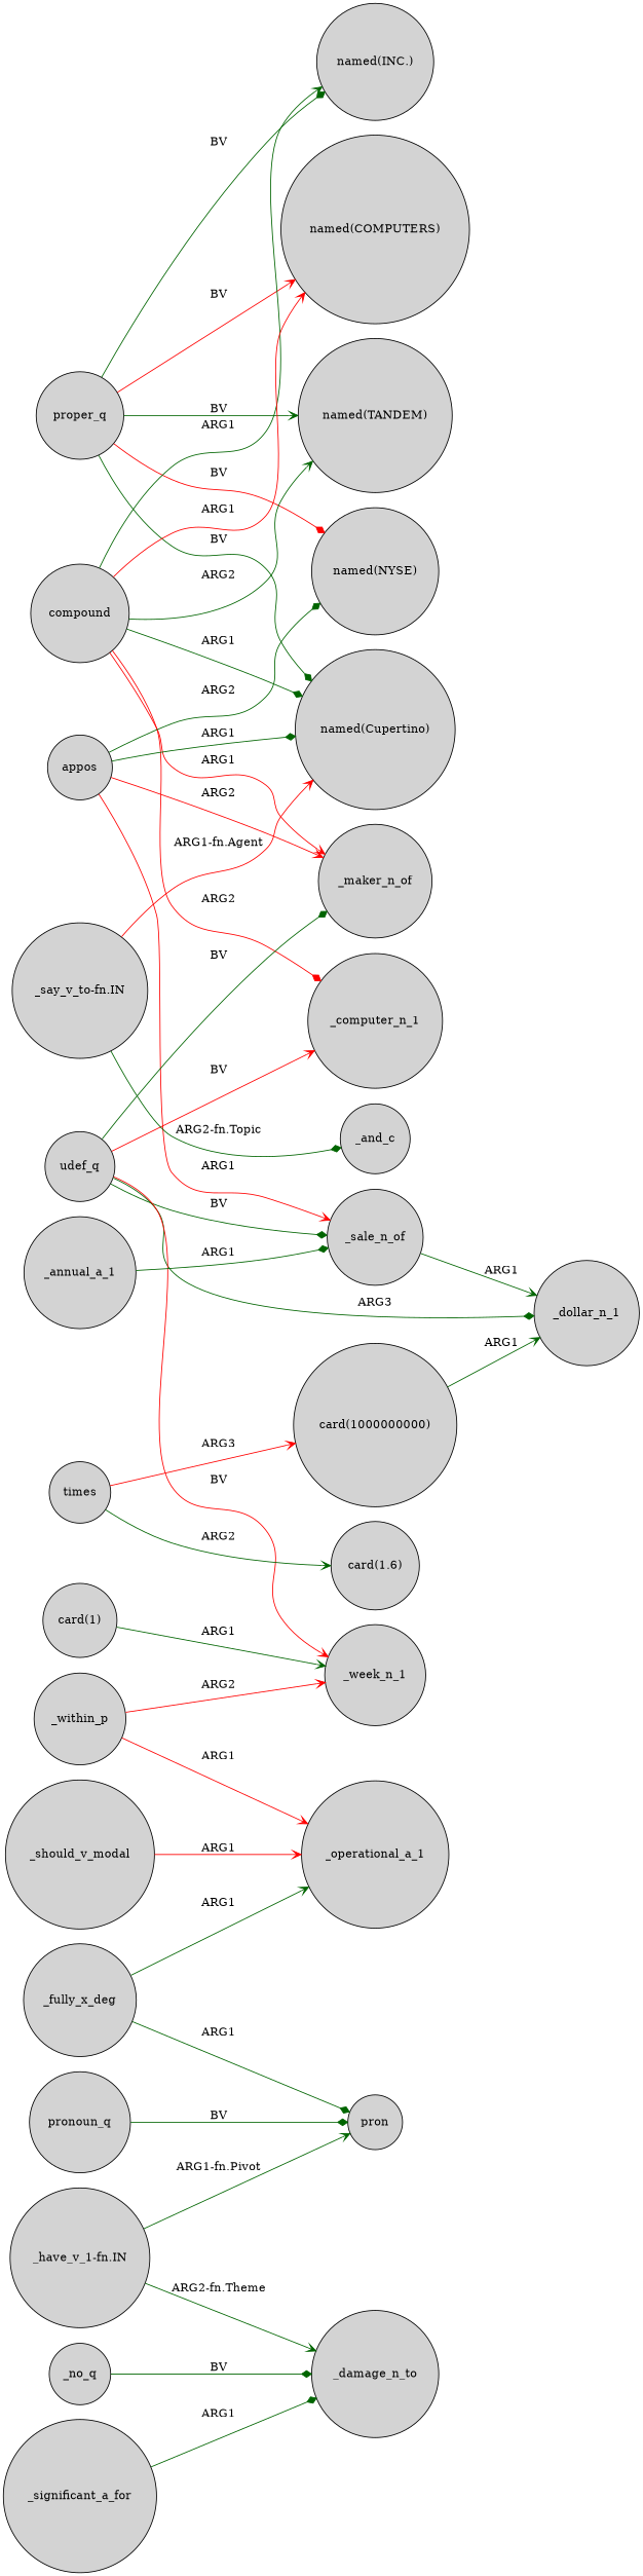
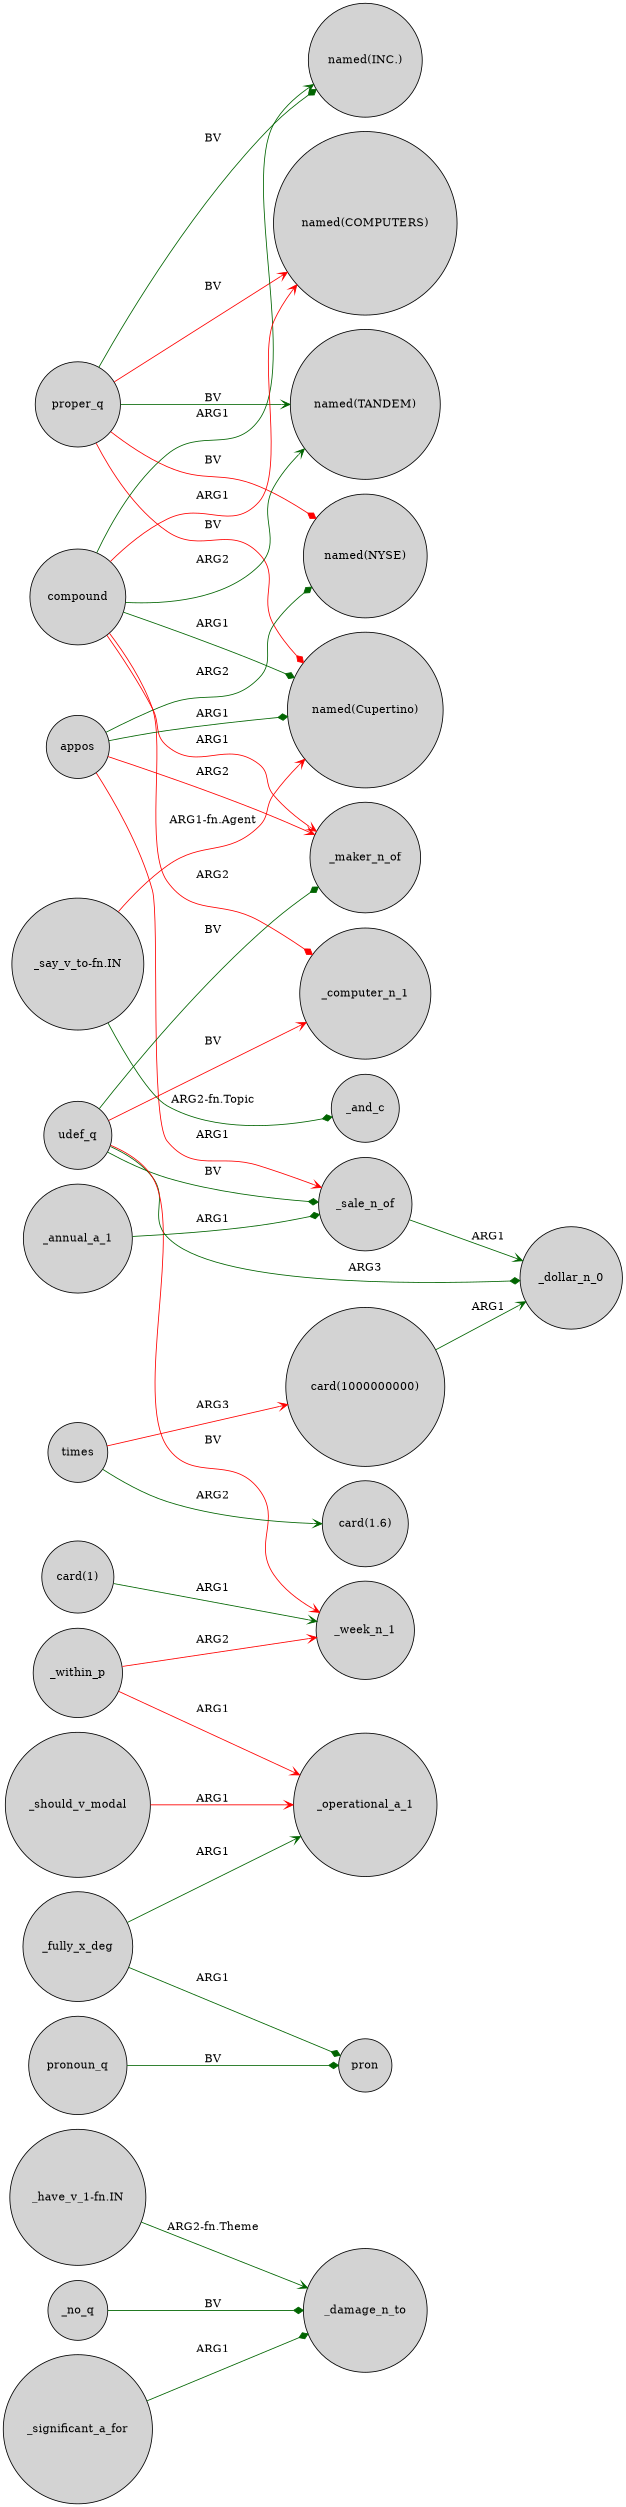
  digraph {
    rankdir=LR
    node [shape=circle style=filled]
    edge [arrowhead=vee color=darkgreen]
    proper_q
    "named(TANDEM)"
    "named(NYSE)"
    "named(INC.)"
    "named(COMPUTERS)"
    "named(Cupertino)"
    compound
    _maker_n_of
    _computer_n_1
    appos
    _sale_n_of
-   _dollar_n_1
+   _dollar_n_1 [label=_dollar_n_0]
    _significant_a_for
    _damage_n_to
    "_have_v_1-fn.IN"
    pron
    udef_q
    _week_n_1
    times
    "card(1000000000)"
    "card(1.6)"
    _annual_a_1
    pronoun_q
    _within_p
    _operational_a_1
    _should_v_modal
    "_say_v_to-fn.IN"
    _and_c
    _fully_x_deg
    _no_q
    "card(1)"
    proper_q -> "named(TANDEM)" [label=BV]
    proper_q -> "named(NYSE)" [arrowhead=diamond color=red label=BV]
    proper_q -> "named(INC.)" [arrowhead=diamond label=BV]
    proper_q -> "named(COMPUTERS)" [color=red label=BV]
-   proper_q -> "named(Cupertino)" [arrowhead=diamond label=BV]
+   proper_q -> "named(Cupertino)" [arrowhead=diamond color=red label=BV]
    compound -> "named(TANDEM)" [label=ARG2]
    compound -> "named(INC.)" [label=ARG1]
    compound -> "named(COMPUTERS)" [color=red label=ARG1]
    compound -> "named(Cupertino)" [arrowhead=diamond label=ARG1]
    compound -> _maker_n_of [color=red label=ARG1]
    compound -> _computer_n_1 [arrowhead=diamond color=red label=ARG2]
    appos -> "named(NYSE)" [arrowhead=diamond label=ARG2]
    appos -> "named(Cupertino)" [arrowhead=diamond label=ARG1]
    appos -> _maker_n_of [color=red label=ARG2]
    appos -> _sale_n_of [color=red label=ARG1]
    _sale_n_of -> _dollar_n_1 [label=ARG1]
    _significant_a_for -> _damage_n_to [arrowhead=diamond label=ARG1]
    "_have_v_1-fn.IN" -> _damage_n_to [label="ARG2-fn.Theme"]
-   "_have_v_1-fn.IN" -> pron [label="ARG1-fn.Pivot"]
    udef_q -> _maker_n_of [arrowhead=diamond label=BV]
    udef_q -> _computer_n_1 [color=red label=BV]
    udef_q -> _sale_n_of [arrowhead=diamond label=BV]
    udef_q -> _dollar_n_1 [arrowhead=diamond label=ARG3]
    udef_q -> _week_n_1 [color=red label=BV]
    times -> "card(1000000000)" [color=red label=ARG3]
    times -> "card(1.6)" [label=ARG2]
    "card(1000000000)" -> _dollar_n_1 [label=ARG1]
    _annual_a_1 -> _sale_n_of [arrowhead=diamond label=ARG1]
    pronoun_q -> pron [arrowhead=diamond label=BV]
    _within_p -> _week_n_1 [color=red label=ARG2]
    _within_p -> _operational_a_1 [color=red label=ARG1]
    _should_v_modal -> _operational_a_1 [color=red label=ARG1]
    "_say_v_to-fn.IN" -> "named(Cupertino)" [color=red label="ARG1-fn.Agent"]
    "_say_v_to-fn.IN" -> _and_c [arrowhead=diamond label="ARG2-fn.Topic"]
    _fully_x_deg -> pron [arrowhead=diamond label=ARG1]
    _fully_x_deg -> _operational_a_1 [label=ARG1]
    _no_q -> _damage_n_to [arrowhead=diamond label=BV]
    "card(1)" -> _week_n_1 [label=ARG1]
  }
